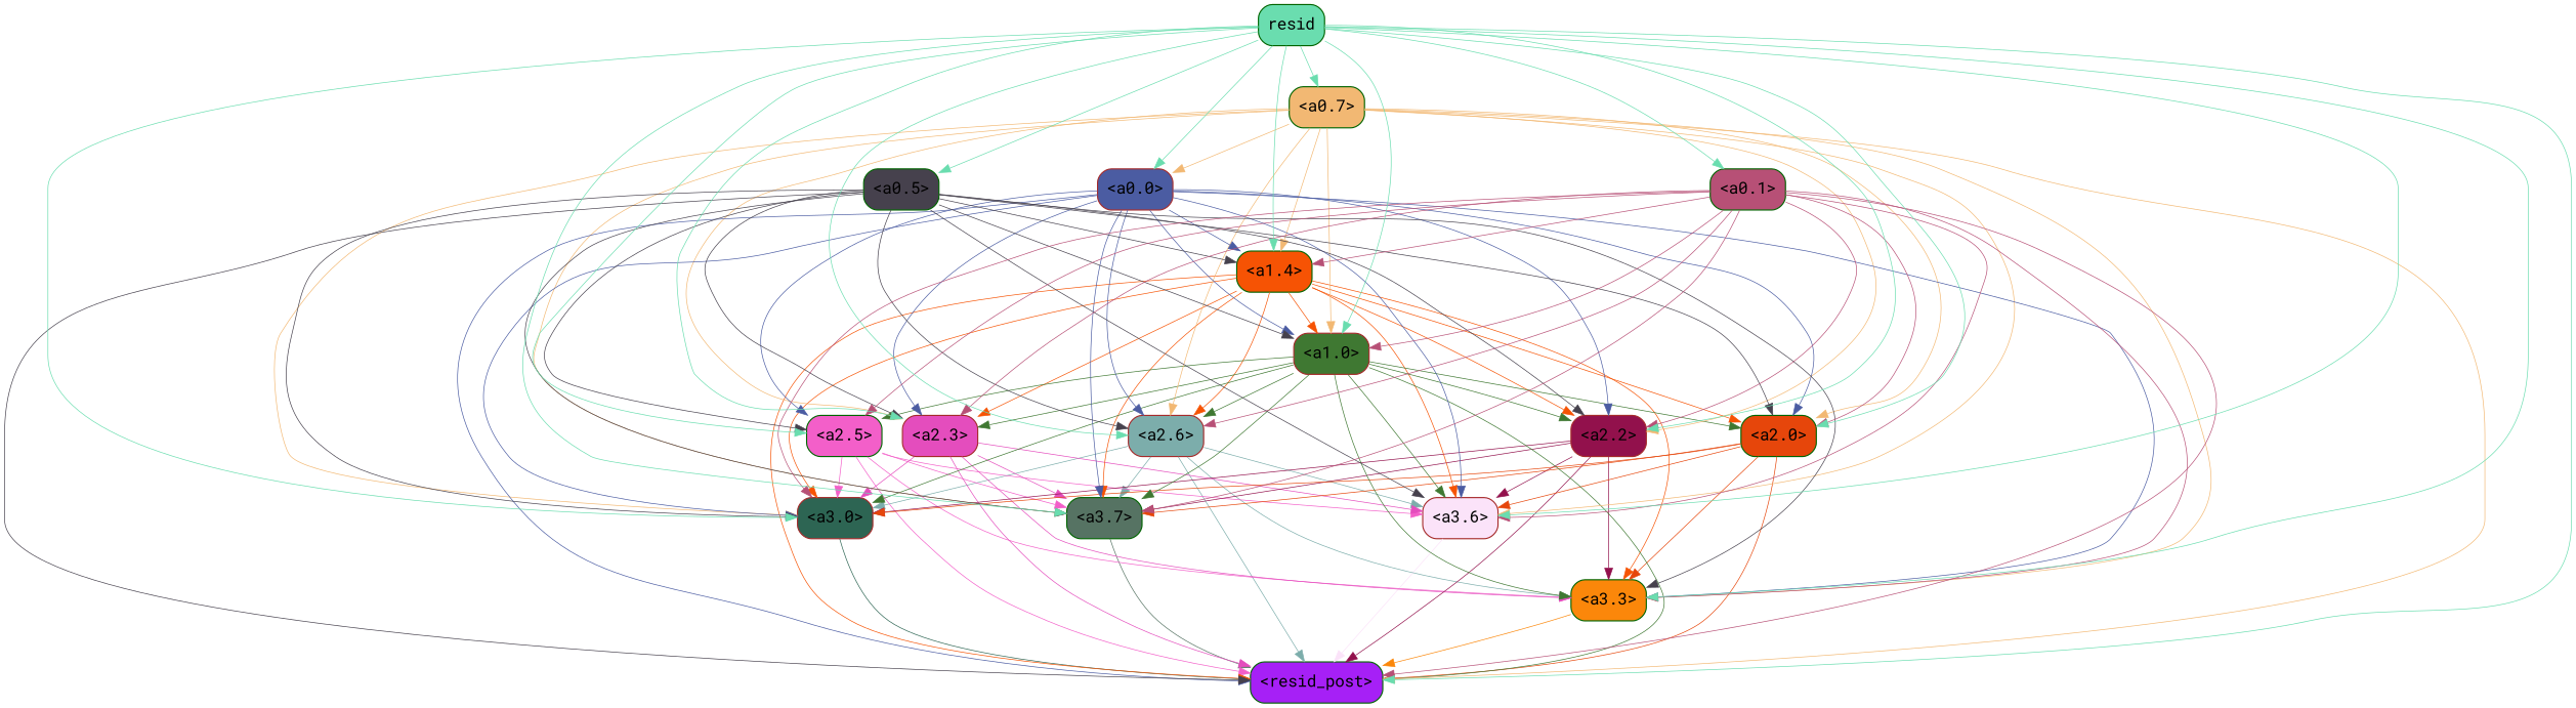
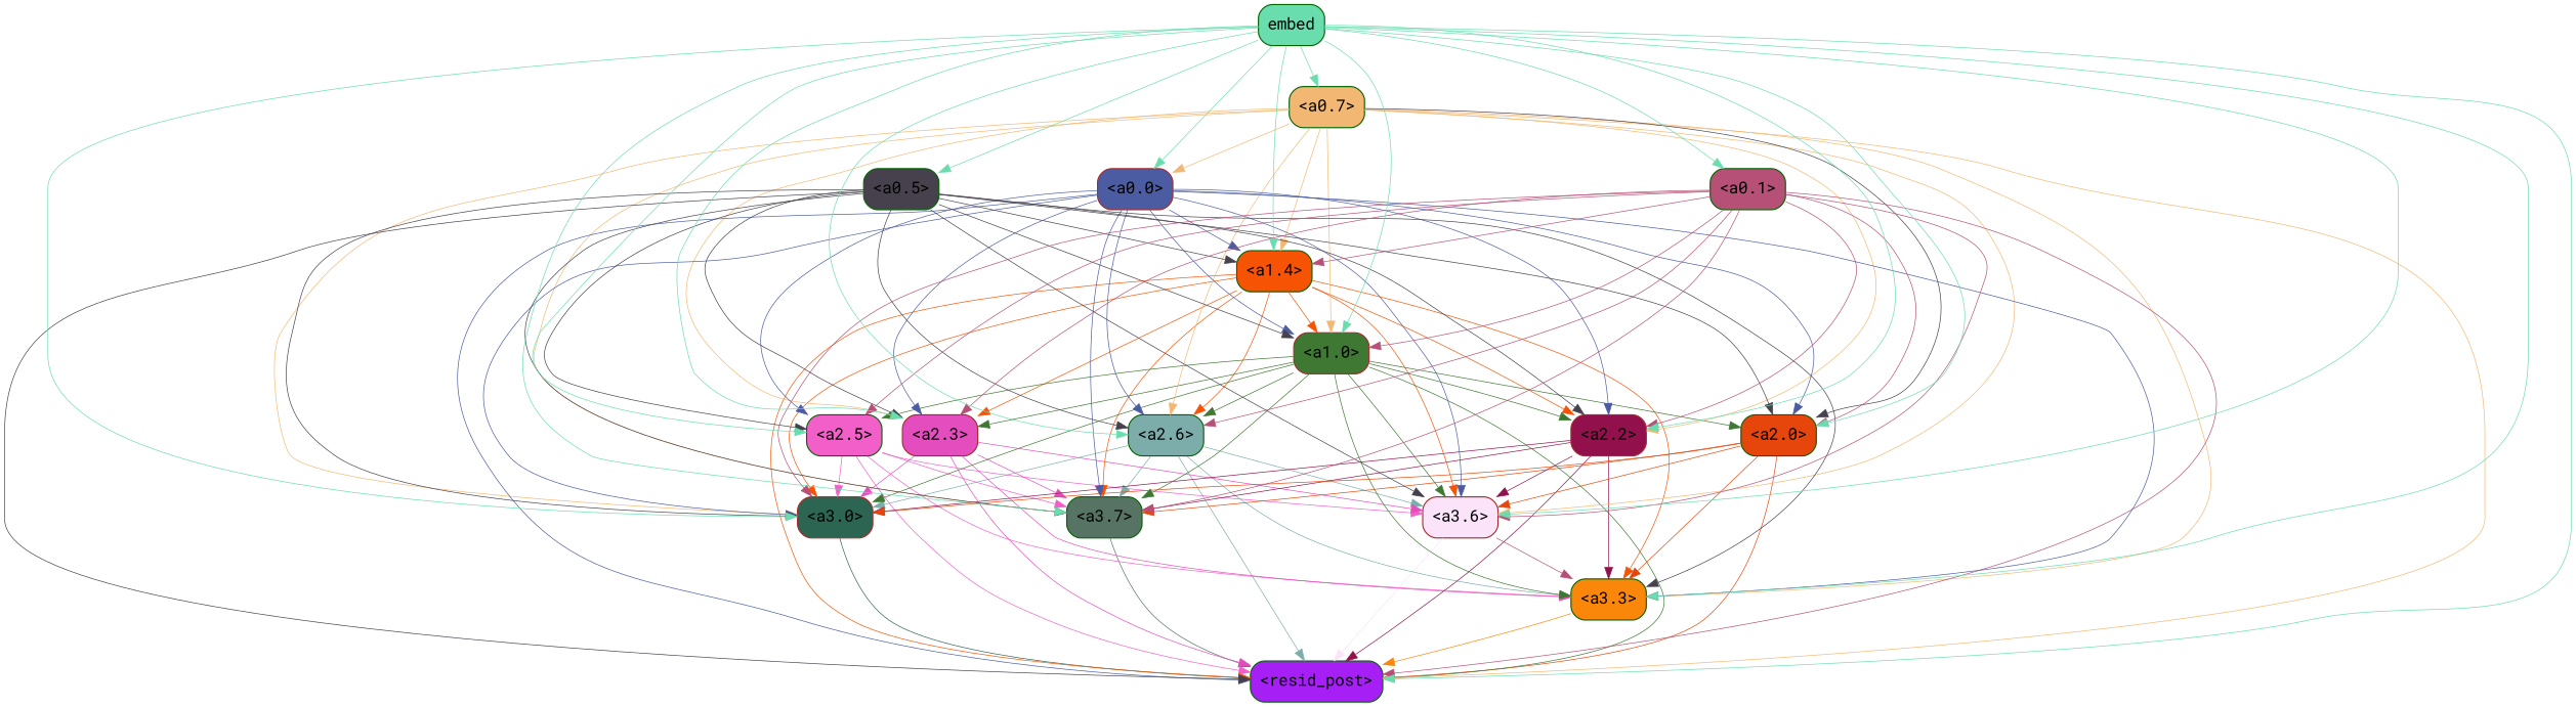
  strict digraph {
    fontname="Roboto Mono"
    splines=true
    node [color=darkgreen fontname="Roboto Mono" shape=box style="filled, rounded"]
    edge [color="#6addaf" fontname="Roboto Mono" penwidth=0.6]
    "<a3.7>" [fillcolor="#567363"]
    "<resid_post>" [fillcolor="#a620f6"]
    "<a3.6>" [color=brown fillcolor="#fbe3f9"]
    "<a3.3>" [fillcolor="#fb870a"]
    "<a3.0>" [color=brown fillcolor="#2d6553"]
-   "<a2.6>" [color=brown fillcolor="#7cadab"]
+   "<a2.6>" [fillcolor="#7cadab"]
    "<a2.5>" [fillcolor="#f35fc9"]
    "<a2.3>" [color=brown fillcolor="#e44dbd"]
    "<a2.2>" [color=brown fillcolor="#92114c"]
    "<a2.0>" [fillcolor="#e6460b"]
    "<a1.4>" [fillcolor="#f65304"]
    "<a1.0>" [color=brown fillcolor="#3f7832"]
    "<a0.7>" [fillcolor="#f2b873"]
    "<a0.0>" [color=brown fillcolor="#4b5ca2"]
    "<a0.5>" [fillcolor="#46414d"]
    "<a0.1>" [fillcolor="#b75076"]
-   embed [fillcolor="#6addaf" label=resid]
+   embed [fillcolor="#6addaf"]
    "<a3.7>" -> "<resid_post>" [color="#567363"]
    "<a3.6>" -> "<resid_post>" [color="#fbe3f9"]
    "<a3.3>" -> "<resid_post>" [color="#fb870a"]
    "<a3.0>" -> "<resid_post>" [color="#2d6553"]
    "<a2.6>" -> "<a3.7>" [color="#7cadab"]
    "<a2.6>" -> "<resid_post>" [color="#7cadab"]
    "<a2.6>" -> "<a3.6>" [color="#7cadab"]
    "<a2.6>" -> "<a3.3>" [color="#7cadab"]
    "<a2.6>" -> "<a3.0>" [color="#7cadab"]
    "<a2.5>" -> "<a3.7>" [color="#f35fc9"]
    "<a2.5>" -> "<resid_post>" [color="#f35fc9"]
    "<a2.5>" -> "<a3.6>" [color="#f35fc9"]
    "<a2.5>" -> "<a3.3>" [color="#f35fc9"]
    "<a2.5>" -> "<a3.0>" [color="#f35fc9"]
    "<a2.3>" -> "<a3.7>" [color="#e44dbd"]
    "<a2.3>" -> "<resid_post>" [color="#e44dbd"]
    "<a2.3>" -> "<a3.6>" [color="#e44dbd"]
    "<a2.3>" -> "<a3.3>" [color="#e44dbd"]
    "<a2.3>" -> "<a3.0>" [color="#e44dbd"]
    "<a2.2>" -> "<a3.7>" [color="#92114c"]
    "<a2.2>" -> "<resid_post>" [color="#92114c"]
    "<a2.2>" -> "<a3.6>" [color="#92114c"]
    "<a2.2>" -> "<a3.3>" [color="#92114c"]
    "<a2.2>" -> "<a3.0>" [color="#92114c"]
    "<a2.0>" -> "<a3.7>" [color="#e6460b"]
    "<a2.0>" -> "<resid_post>" [color="#e6460b"]
    "<a2.0>" -> "<a3.6>" [color="#e6460b"]
    "<a2.0>" -> "<a3.3>" [color="#e6460b"]
    "<a2.0>" -> "<a3.0>" [color="#e6460b"]
    "<a1.4>" -> "<a3.7>" [color="#f65304"]
    "<a1.4>" -> "<resid_post>" [color="#f65304"]
    "<a1.4>" -> "<a3.6>" [color="#f65304"]
    "<a1.4>" -> "<a3.3>" [color="#f65304"]
    "<a1.4>" -> "<a3.0>" [color="#f65304"]
    "<a1.4>" -> "<a2.6>" [color="#f65304"]
    "<a1.4>" -> "<a2.3>" [color="#f65304"]
    "<a1.4>" -> "<a2.2>" [color="#f65304"]
-   "<a1.4>" -> "<a2.0>" [color="#f65304"]
    "<a1.4>" -> "<a1.0>" [color="#f65304"]
    "<a1.0>" -> "<a3.7>" [color="#3f7832"]
    "<a1.0>" -> "<resid_post>" [color="#3f7832"]
    "<a1.0>" -> "<a3.6>" [color="#3f7832"]
    "<a1.0>" -> "<a3.3>" [color="#3f7832"]
    "<a1.0>" -> "<a3.0>" [color="#3f7832"]
    "<a1.0>" -> "<a2.6>" [color="#3f7832"]
    "<a1.0>" -> "<a2.5>" [color="#3f7832"]
    "<a1.0>" -> "<a2.3>" [color="#3f7832"]
    "<a1.0>" -> "<a2.2>" [color="#3f7832"]
    "<a1.0>" -> "<a2.0>" [color="#3f7832"]
    "<a0.7>" -> "<a3.7>" [color="#f2b873"]
    "<a0.7>" -> "<resid_post>" [color="#f2b873"]
    "<a0.7>" -> "<a3.6>" [color="#f2b873"]
    "<a0.7>" -> "<a3.3>" [color="#f2b873"]
    "<a0.7>" -> "<a3.0>" [color="#f2b873"]
    "<a0.7>" -> "<a2.6>" [color="#f2b873"]
    "<a0.7>" -> "<a2.3>" [color="#f2b873"]
    "<a0.7>" -> "<a2.2>" [color="#f2b873"]
-   "<a0.7>" -> "<a2.0>" [color="#f2b873"]
+   "<a0.7>" -> "<a2.0>" [color="#46414d"]
    "<a0.7>" -> "<a1.4>" [color="#f2b873"]
    "<a0.7>" -> "<a1.0>" [color="#f2b873"]
    "<a0.7>" -> "<a0.0>" [color="#f2b873"]
    "<a0.0>" -> "<a3.7>" [color="#4b5ca2"]
    "<a0.0>" -> "<resid_post>" [color="#4b5ca2"]
    "<a0.0>" -> "<a3.6>" [color="#4b5ca2"]
    "<a0.0>" -> "<a3.3>" [color="#4b5ca2"]
    "<a0.0>" -> "<a3.0>" [color="#4b5ca2"]
    "<a0.0>" -> "<a2.6>" [color="#4b5ca2"]
    "<a0.0>" -> "<a2.5>" [color="#4b5ca2"]
    "<a0.0>" -> "<a2.3>" [color="#4b5ca2"]
    "<a0.0>" -> "<a2.2>" [color="#4b5ca2"]
    "<a0.0>" -> "<a2.0>" [color="#4b5ca2"]
    "<a0.0>" -> "<a1.4>" [color="#4b5ca2"]
    "<a0.0>" -> "<a1.0>" [color="#4b5ca2"]
    "<a0.5>" -> "<a3.7>" [color="#46414d"]
    "<a0.5>" -> "<resid_post>" [color="#46414d"]
    "<a0.5>" -> "<a3.6>" [color="#46414d"]
    "<a0.5>" -> "<a3.3>" [color="#46414d"]
    "<a0.5>" -> "<a3.0>" [color="#46414d"]
    "<a0.5>" -> "<a2.6>" [color="#46414d"]
    "<a0.5>" -> "<a2.5>" [color="#46414d"]
    "<a0.5>" -> "<a2.3>" [color="#46414d"]
    "<a0.5>" -> "<a2.2>" [color="#46414d"]
    "<a0.5>" -> "<a2.0>" [color="#46414d"]
    "<a0.5>" -> "<a1.4>" [color="#46414d"]
    "<a0.5>" -> "<a1.0>" [color="#46414d"]
    "<a0.1>" -> "<a3.7>" [color="#b75076"]
    "<a0.1>" -> "<resid_post>" [color="#b75076"]
    "<a0.1>" -> "<a3.6>" [color="#b75076"]
-   "<a0.1>" -> "<a3.3>" [color="#b75076"]
+   "<a3.6>" -> "<a3.3>" [color="#b75076"]
    "<a0.1>" -> "<a3.0>" [color="#b75076"]
    "<a0.1>" -> "<a2.6>" [color="#b75076"]
    "<a0.1>" -> "<a2.5>" [color="#b75076"]
    "<a0.1>" -> "<a2.3>" [color="#b75076"]
    "<a0.1>" -> "<a2.2>" [color="#b75076"]
    "<a0.1>" -> "<a2.0>" [color="#b75076"]
    "<a0.1>" -> "<a1.4>" [color="#b75076"]
    "<a0.1>" -> "<a1.0>" [color="#b75076"]
    embed -> "<a3.7>"
    embed -> "<resid_post>"
    embed -> "<a3.6>"
    embed -> "<a3.3>"
    embed -> "<a3.0>"
    embed -> "<a2.6>"
    embed -> "<a2.5>"
    embed -> "<a2.3>"
    embed -> "<a2.2>"
    embed -> "<a2.0>"
    embed -> "<a1.4>"
    embed -> "<a1.0>"
    embed -> "<a0.7>"
    embed -> "<a0.0>"
    embed -> "<a0.5>"
    embed -> "<a0.1>"
  }
